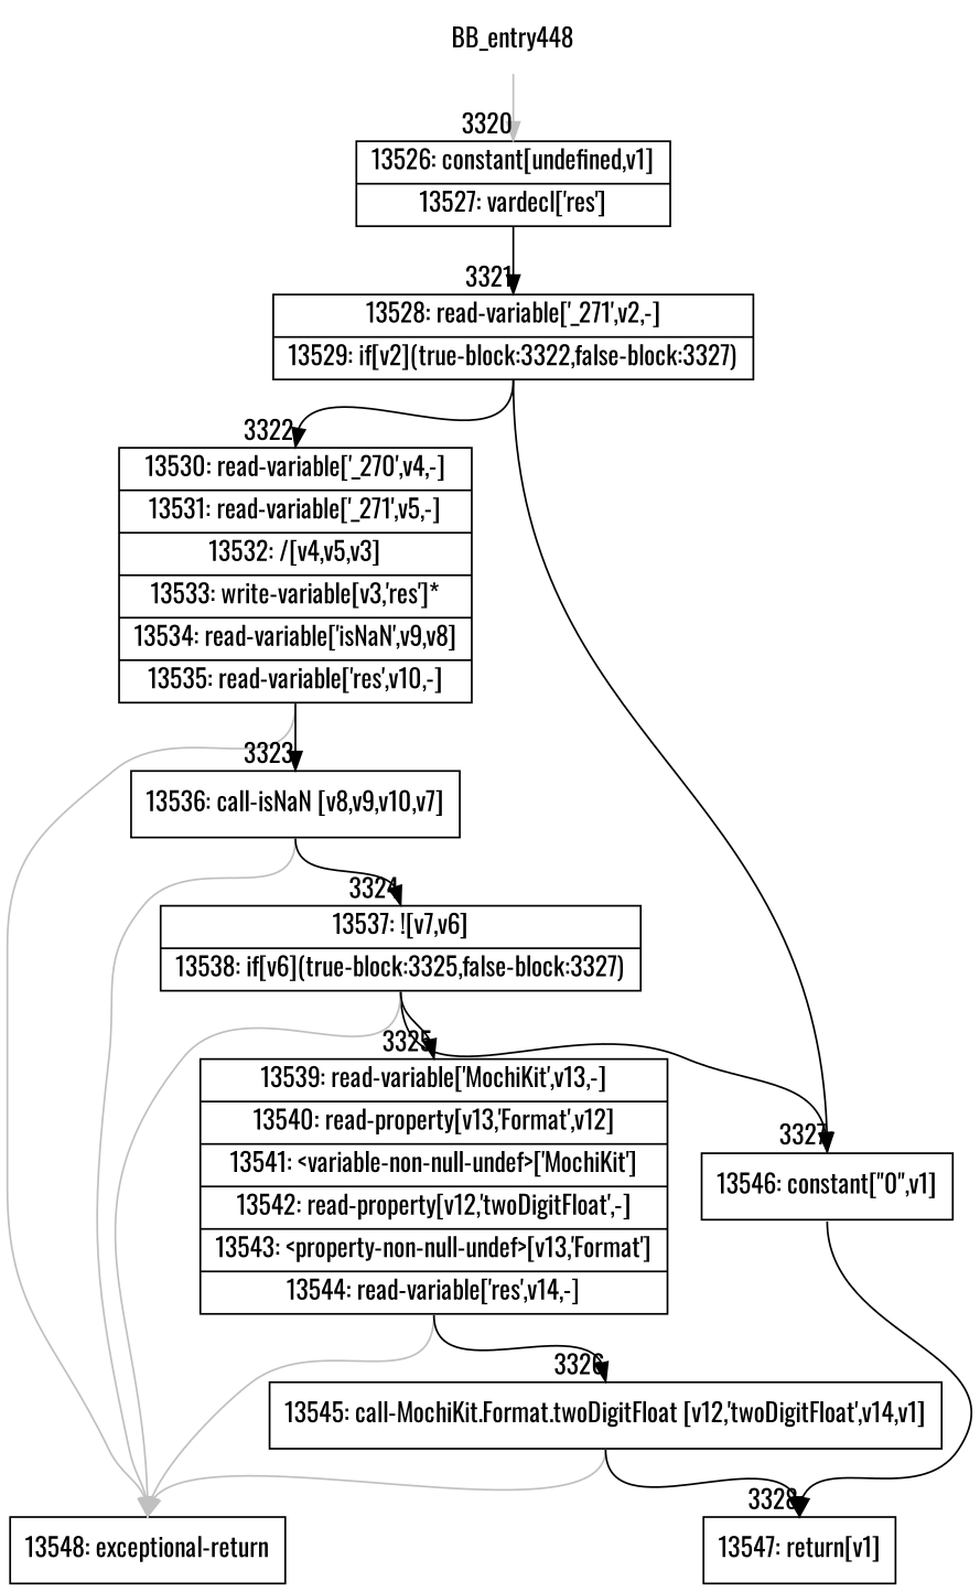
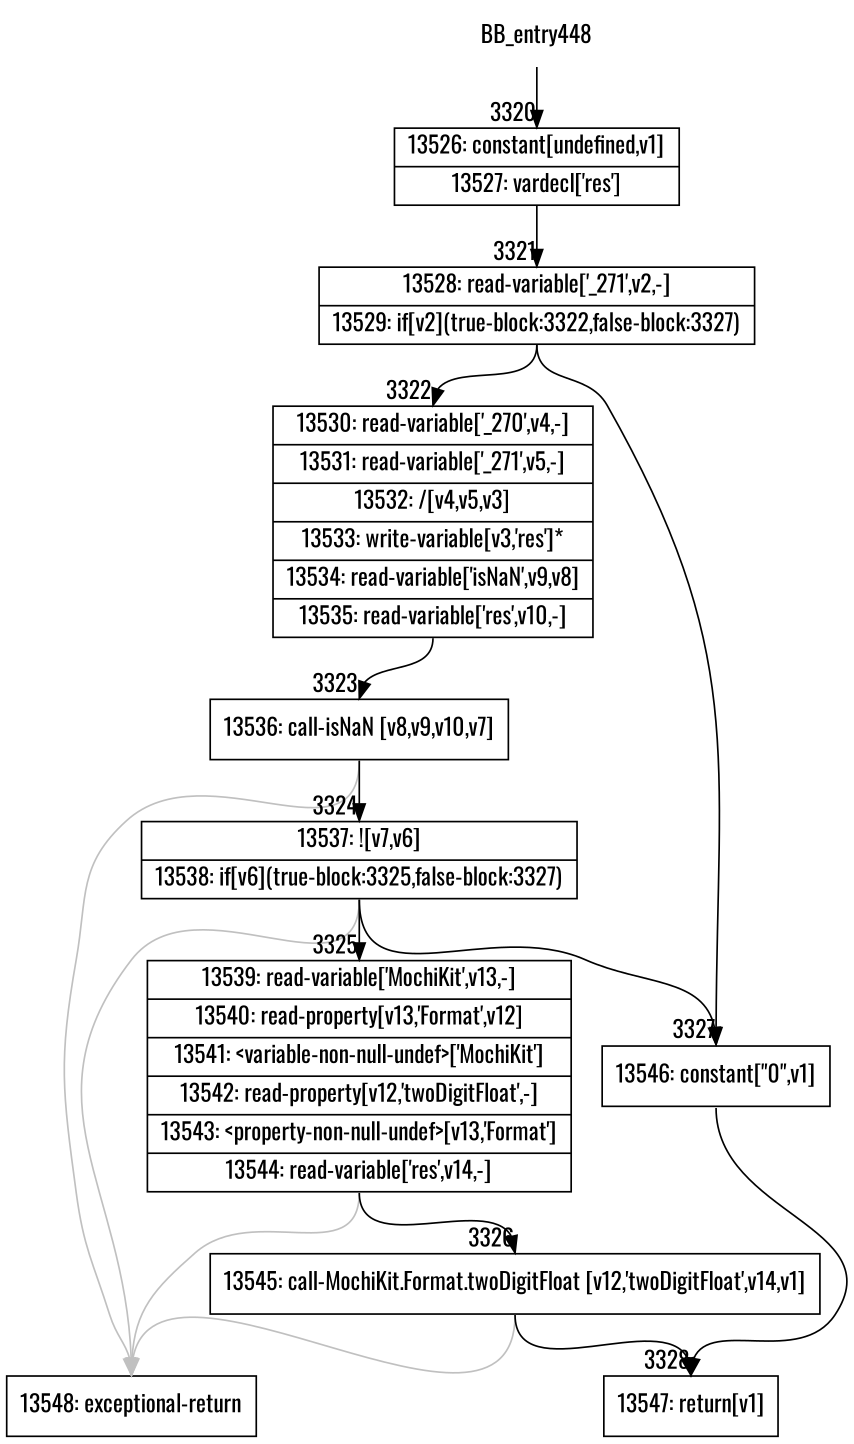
  digraph {
    fontname=Oswald
    rankdir=TD
    node [fontname=Oswald shape=record]
    edge [fontname=Oswald headport=n tailport=s]
    n1 [label=BB_entry448 shape=none]
    n2 [label="{13526: constant[undefined,v1]|13527: vardecl['res']}"]
    n3 [label="{13528: read-variable['_271',v2,-]|13529: if[v2](true-block:3322,false-block:3327)}"]
    n4 [label="{13530: read-variable['_270',v4,-]|13531: read-variable['_271',v5,-]|13532: /[v4,v5,v3]|13533: write-variable[v3,'res']*|13534: read-variable['isNaN',v9,v8]|13535: read-variable['res',v10,-]}"]
    n5 [label="{13546: constant[\"0\",v1]}"]
    n6 [label="{13548: exceptional-return}"]
    n7 [label="{13536: call-isNaN [v8,v9,v10,v7]}"]
    n8 [label="{13547: return[v1]}"]
    n9 [label="{13537: ![v7,v6]|13538: if[v6](true-block:3325,false-block:3327)}"]
    n10 [label="{13539: read-variable['MochiKit',v13,-]|13540: read-property[v13,'Format',v12]|13541: \<variable-non-null-undef\>['MochiKit']|13542: read-property[v12,'twoDigitFloat',-]|13543: \<property-non-null-undef\>[v13,'Format']|13544: read-variable['res',v14,-]}"]
    n11 [label="{13545: call-MochiKit.Format.twoDigitFloat [v12,'twoDigitFloat',v14,v1]}"]
-   n1 -> n2 [headlabel="    3320" color=gray]
+   n1 -> n2 [headlabel="    3320"]
    n2 -> n3 [headlabel="      3321"]
    n3 -> n4 [headlabel="      3322"]
    n3 -> n5 [headlabel="      3327"]
-   n4 -> n6 [color=gray]
    n4 -> n7 [headlabel="      3323"]
    n5 -> n8
    n7 -> n6 [color=gray]
    n7 -> n9 [headlabel="      3324"]
    n9 -> n5
    n9 -> n6 [color=gray]
    n9 -> n10 [headlabel="      3325"]
    n10 -> n6 [color=gray]
    n10 -> n11 [headlabel="      3326"]
    n11 -> n6 [color=gray]
    n11 -> n8 [headlabel="      3328"]
  }
